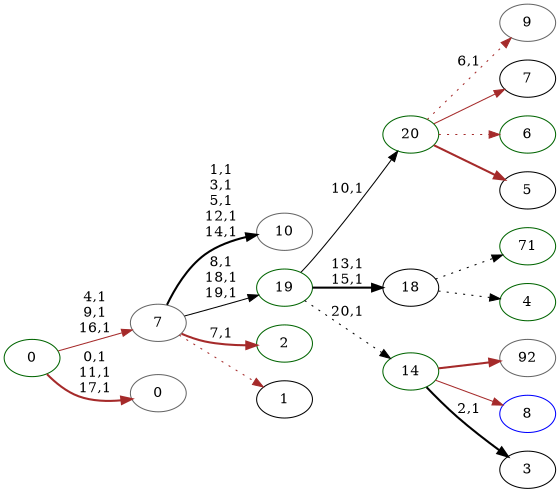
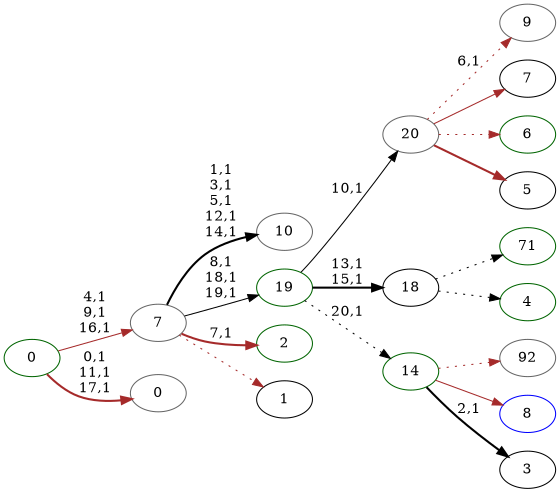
  digraph {
    rankdir=LR
    node [color=darkgreen]
    edge [color=brown style=dotted]
    n1 [color=gray40 label=92]
    n2 [label=71]
    n3 [color=gray40 label=10]
    n4 [color=gray40 label=9]
    n5 [color=blue label=8]
    n6 [color=black label=7]
    n7 [label=6]
    n8 [color=black label=5]
-   20
+   20 [color=gray40]
    n10 [label=4]
    18 [color=black]
    n12 [color=black label=3]
    14
    n14 [label=19]
    n15 [label=2]
    n16 [color=black label=1]
    7 [color=gray40]
    n18 [color=gray40 label=0]
    0
    20 -> n4 [label="6,1"]
    20 -> n6 [style=solid]
    20 -> n7
    20 -> n8 [style=bold]
    18 -> n2 [color=black]
    18 -> n10 [color=black]
-   14 -> n1 [style=bold]
+   14 -> n1
    14 -> n5 [style=solid]
    14 -> n12 [color=black label="2,1" style=bold]
    n14 -> 20 [color=black label="10,1" style=solid]
    n14 -> 18 [color=black label="13,1\n15,1" style=bold]
    n14 -> 14 [color=black label="20,1"]
    7 -> n3 [color=black label="1,1\n3,1\n5,1\n12,1\n14,1" style=bold]
    7 -> n14 [color=black label="8,1\n18,1\n19,1" style=solid]
    7 -> n15 [label="7,1" style=bold]
    7 -> n16
    0 -> 7 [label="4,1\n9,1\n16,1" style=solid]
    0 -> n18 [label="0,1\n11,1\n17,1" style=bold]
  }
